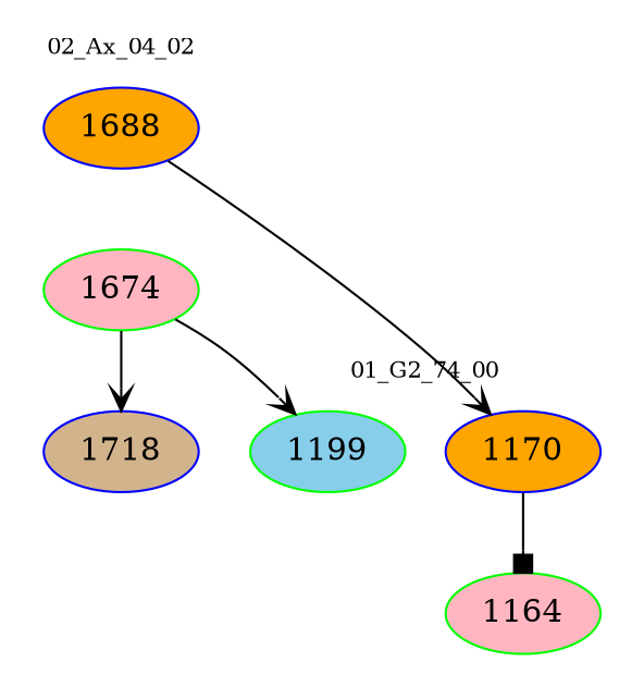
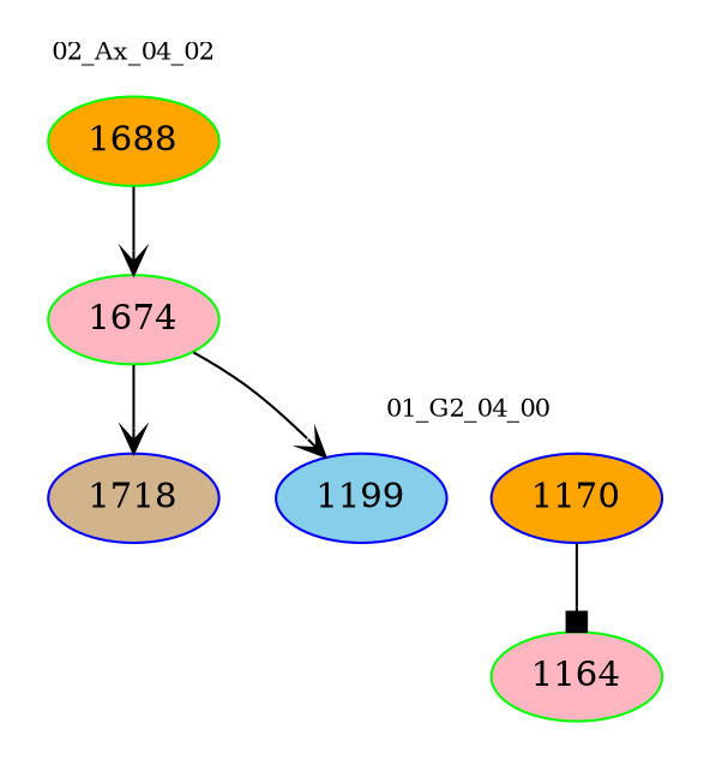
  digraph {
    node [color=blue fillcolor=orange style=filled]
    edge [arrowhead=vee color=black]
-   n1 [label=1688]
+   n1 [color=green label=1688]
    n2 [color=green fillcolor=lightpink label=1674]
    n3 [fillcolor=tan label=1718]
    n4 [label=1170]
    n5 [color=green fillcolor=lightpink label=1164]
-   n6 [color=green fillcolor=skyblue label=1199]
+   n6 [fillcolor=skyblue label=1199]
    subgraph cluster_1 {
      color=white
      fontsize=10
      label="02_Ax_04_02"
      n1
      n2
      n3
    }
    subgraph cluster_2 {
      color=white
      fontsize=10
-     label="01_G2_74_00"
+     label="01_G2_04_00"
      n4
      n5
      n6
    }
-   n1 -> n4
+   n1 -> n2
    n2 -> n3
    n2 -> n6
    n4 -> n5 [arrowhead=box]
  }
